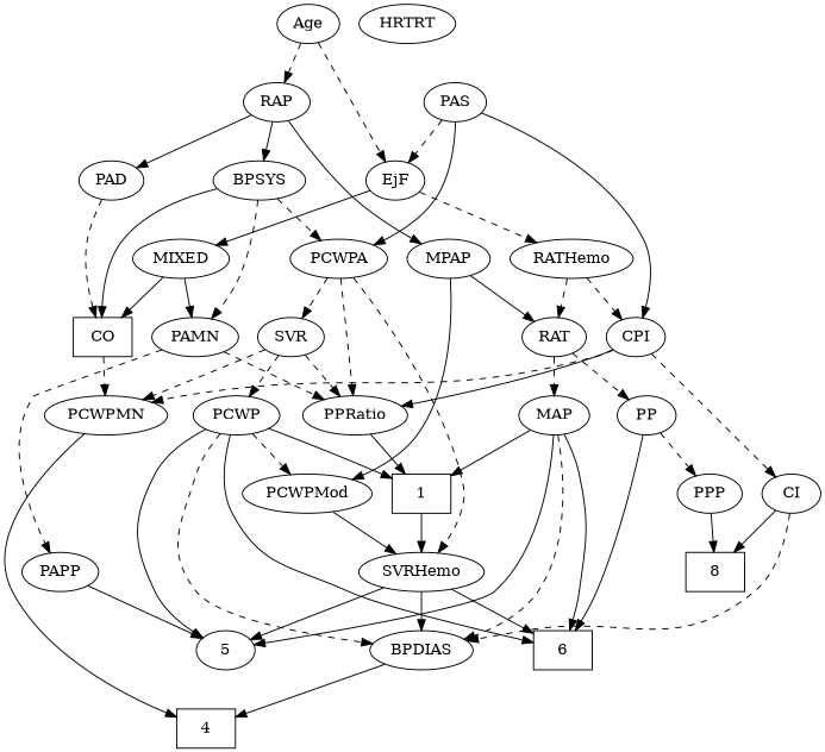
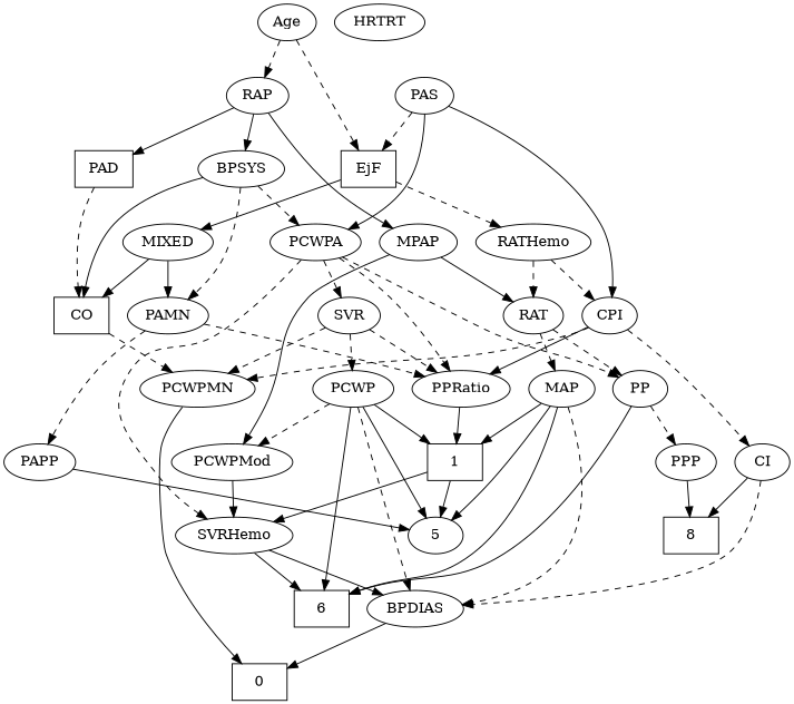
  strict digraph {
    edge [style=solid]
    1 [height=0.5 shape=box width=0.75]
    SVRHemo [height=0.5 width=1.3902]
    n3 [height=0.5 label=8 shape=box width=0.75]
    n4 [height=0.5 label=6 shape=box width=0.75]
-   4 [height=0.5 shape=box width=0.75]
+   4 [height=0.5 shape=box width=0.75 label=0]
    5 [height=0.5 shape=ellipse width=0.75]
    Age [height=0.5 width=0.75]
-   EjF [height=0.5 width=0.75]
+   EjF [height=0.5 width=0.75 shape=box]
    RAP [height=0.5 width=0.77632]
    MIXED [height=0.5 width=1.1193]
    RATHemo [height=0.5 width=1.3721]
    MPAP [height=0.5 width=0.97491]
    BPSYS [height=0.5 width=1.0471]
-   PAD [height=0.5 width=0.79437]
+   PAD [height=0.5 width=0.79437 shape=box]
    CO [height=0.5 shape=box width=0.75]
    PAMN [height=0.5 width=1.011]
    PAS [height=0.5 width=0.75]
    PCWPA [height=0.5 width=1.1555]
    CPI [height=0.5 width=0.75]
    RAT [height=0.5 width=0.75827]
    PCWPMod [height=0.5 width=1.4443]
    PCWPMN [height=0.5 width=1.3902]
    PPRatio [height=0.5 width=1.1013]
    PAPP [height=0.5 width=0.88464]
    SVR [height=0.5 width=0.77632]
    PP [height=0.5 width=0.75]
    CI [height=0.5 width=0.75]
    MAP [height=0.5 width=0.84854]
    PCWP [height=0.5 width=0.97491]
    BPDIAS [height=0.5 width=1.1735]
    PPP [height=0.5 width=0.75]
    HRTRT [height=0.5 width=1.1013]
    1 -> SVRHemo
    SVRHemo -> n4
-   SVRHemo -> 5
+   1 -> 5
    SVRHemo -> BPDIAS
    Age -> EjF [style=dashed]
    Age -> RAP [style=dashed]
    EjF -> MIXED
    EjF -> RATHemo [style=dashed]
    RAP -> MPAP
    RAP -> BPSYS
    RAP -> PAD
    MIXED -> CO
    MIXED -> PAMN
    RATHemo -> CPI [style=dashed]
    RATHemo -> RAT [style=dashed]
    MPAP -> RAT
    MPAP -> PCWPMod
    BPSYS -> CO
    BPSYS -> PAMN [style=dashed]
    BPSYS -> PCWPA [style=dashed]
    PAD -> CO [style=dashed]
    CO -> PCWPMN [style=dashed]
    PAMN -> PPRatio [style=dashed]
    PAMN -> PAPP [style=dashed]
    PAS -> EjF [style=dashed]
    PAS -> PCWPA
    PAS -> CPI
    PCWPA -> SVRHemo [style=dashed]
    PCWPA -> PPRatio [style=dashed]
    PCWPA -> SVR [style=dashed]
+   PCWPA -> PP [style=dashed]
    CPI -> PCWPMN [style=dashed]
    CPI -> PPRatio
    CPI -> CI [style=dashed]
    RAT -> PP [style=dashed]
    RAT -> MAP [style=dashed]
    PCWPMod -> SVRHemo
    PCWPMN -> 4
    PPRatio -> 1
    PAPP -> 5
    SVR -> PCWPMN [style=dashed]
    SVR -> PPRatio [style=dashed]
    SVR -> PCWP [style=dashed]
    PP -> n4
    PP -> PPP [style=dashed]
    CI -> n3
    CI -> BPDIAS [style=dashed]
    MAP -> 1
    MAP -> n4
    MAP -> 5
    MAP -> BPDIAS [style=dashed]
    PCWP -> 1
    PCWP -> n4
    PCWP -> 5
    PCWP -> PCWPMod [style=dashed]
    PCWP -> BPDIAS [style=dashed]
    BPDIAS -> 4
    PPP -> n3
  }
